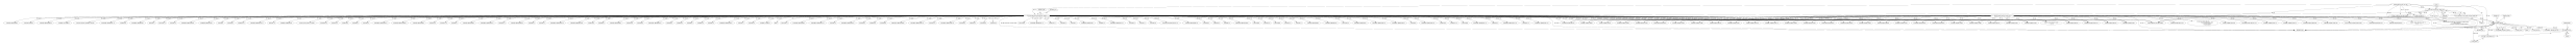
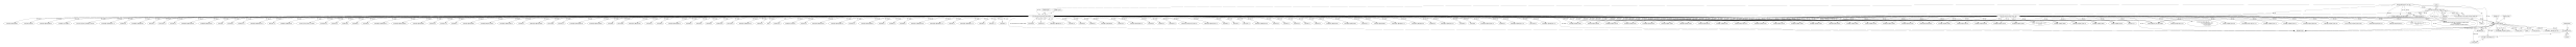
  digraph {
    fontname="Roboto Condensed"
    node [fontname="Roboto Condensed"]
    edge [fontname="Roboto Condensed"]
    n1 [label="(Call,obj_tptr + 38)"]
    n2 [label="(Literal,38)"]
    n3 [label="(Call,EXTRACT_16BITS(obj_tptr + 38))"]
    n4 [label="(Call,obj_tptr+20)"]
    n5 [label="(Call,ip6addr_string(ndo, obj_tptr))"]
    n6 [label="(Identifier,obj_tptr)"]
    n7 [label="(Call,ip6addr_string(ndo, obj_tptr+20))"]
    n8 [label="(Call,obj_tptr+18)"]
    n9 [label="(Block,)"]
    n10 [label="(Call,obj_tptr+=40)"]
    n11 [label="(Call,EXTRACT_16BITS(obj_tptr+18))"]
    n12 [label="(MethodReturn,RET)"]
    n13 [label="(MethodParameterIn,netdissect_options *ndo)"]
    n14 [label="(Call,ipaddr_string(ndo, obj_tptr))"]
    n15 [label="(Call,ipaddr_string(ndo, obj_tptr+8))"]
    n16 [label="(Call,print_unknown_data(ndo, obj_tptr + 2, \"\n\t\t\", *(obj_tptr + 1) - 2))"]
    n17 [label="(Call,ip6addr_string(ndo, obj_tptr))"]
    n18 [label="(Call,ipaddr_string(ndo, obj_tptr))"]
    n19 [label="(Call,ip6addr_string(ndo, obj_tptr))"]
    n20 [label="(Call,ip6addr_string(ndo, obj_tptr))"]
    n21 [label="(Call,ipaddr_string(ndo, obj_tptr))"]
    n22 [label="(Call,ipaddr_string(ndo, obj_tptr+2))"]
    n23 [label="(Call,ip6addr_string(ndo, obj_tptr))"]
    n24 [label="(Call,ip6addr_string(ndo, obj_tptr))"]
    n25 [label="(Call,ipaddr_string(ndo, obj_tptr))"]
    n26 [label="(Call,ipaddr_string(ndo, obj_tptr))"]
    n27 [label="(Call,ipaddr_string(ndo, obj_tptr))"]
    n28 [label="(Call,ipaddr_string(ndo, obj_tptr))"]
    n29 [label="(Call,ip6addr_string(ndo, obj_tptr))"]
    n30 [label="(Call,ipaddr_string(ndo, obj_tptr))"]
    n31 [label="(Call,ipaddr_string(ndo, obj_tptr))"]
    n32 [label="(Call,ipaddr_string(ndo, obj_tptr + 8))"]
    n33 [label="(Call,ip6addr_string(ndo, obj_tptr))"]
    n34 [label="(Call,signature_verify(ndo, pptr, plen,\n                                            obj_ptr.rsvp_obj_integrity->digest,\n                                            rsvp_clear_checksum,\n                                            rsvp_com_header))"]
    n35 [label="(Call,ipaddr_string(ndo, obj_tptr))"]
    n36 [label="(Call,ip6addr_string(ndo, obj_tptr))"]
    n37 [label="(Call,ipaddr_string(ndo, obj_tptr+8))"]
    n38 [label="(Call,ipaddr_string(ndo, obj_tptr))"]
    n39 [label="(Call,ip6addr_string(ndo, obj_tptr))"]
    n40 [label="(Call,safeputchar(ndo, *(obj_tptr + 4 + i)))"]
    n41 [label="(Call,ipaddr_string(ndo, obj_tptr + 4))"]
    n42 [label="(Call,ipaddr_string(ndo, obj_tptr + 8))"]
    n43 [label="(Call,ipaddr_string(ndo, obj_tptr + 4))"]
    n44 [label="(Call,ipaddr_string(ndo, obj_tptr))"]
    n45 [label="(Call,ip6addr_string(ndo, obj_tptr+20))"]
    n46 [label="(Call,print_unknown_data(ndo, tptr + sizeof(struct rsvp_object_header), \"\n\t    \", /* FIXME indentation */\n                               rsvp_obj_len - sizeof(struct rsvp_object_header)))"]
    n47 [label="(Call,ip6addr_string(ndo, obj_tptr))"]
    n48 [label="(Call,ip6addr_string(ndo, obj_tptr + 20))"]
    n49 [label="(Call,ipaddr_string(ndo, obj_tptr))"]
    n50 [label="(Call,rsvp_intserv_print(ndo, obj_tptr, obj_tlen))"]
    n51 [label="(Call,ip6addr_string(ndo, obj_tptr))"]
    n52 [label="(Call,print_unknown_data(ndo, obj_tptr, \"\n\t    \", obj_tlen))"]
    n53 [label="(Call,ip6addr_string(ndo, obj_tptr + 8))"]
    n54 [label="(Call,ipaddr_string(ndo, obj_tptr))"]
    n55 [label="(Call,ip8addr_string(ndo, obj_tptr + 4))"]
    n56 [label="(Call,ipaddr_string(ndo, obj_tptr))"]
    n57 [label="(Call,ipaddr_string(ndo, obj_tptr))"]
    1000144
    n59 [label="(Call,obj_tptr=tptr+sizeof(struct rsvp_object_header))"]
    n60 [label="(Call,EXTRACT_16BITS(obj_tptr+2))"]
    n61 [label="(Call,obj_tptr+17)"]
    n62 [label="(Call,EXTRACT_32BITS(obj_tptr+8))"]
    n63 [label="(Call,obj_tptr+4)"]
    n64 [label="(Call,obj_tptr + 1)"]
    n65 [label="(Call,EXTRACT_16BITS(obj_tptr+18))"]
    n66 [label="(Call,EXTRACT_32BITS(obj_tptr+4))"]
    n67 [label="(Call,obj_tptr+4)"]
    n68 [label="(Call,obj_tptr+5)"]
    n69 [label="(Call,EXTRACT_16BITS(obj_tptr))"]
    n70 [label="(Call,obj_tptr+=4)"]
    n71 [label="(Call,obj_tptr+3)"]
    n72 [label="(Call,EXTRACT_16BITS(obj_tptr+4))"]
    n73 [label="(Call,obj_tptr+2)"]
    n74 [label="(Call,obj_tptr+3)"]
    n75 [label="(Call,obj_tptr+1)"]
    n76 [label="(Call,obj_tptr+18)"]
    n77 [label="(Call,obj_tptr + 6)"]
    n78 [label="(Call,EXTRACT_24BITS(obj_tptr+1))"]
    n79 [label="(Call,obj_tptr + 1)"]
    n80 [label="(Call,obj_tptr+=4)"]
    n81 [label="(Block,)"]
    n82 [label="(Call,obj_tptr+=*(obj_tptr+1))"]
    n83 [label="(Call,obj_tptr + 2)"]
    n84 [label="(Call,EXTRACT_32BITS(obj_tptr))"]
    n85 [label="(Call,EXTRACT_16BITS(obj_tptr + 2))"]
    n86 [label="(Call,obj_tptr + 4)"]
    n87 [label="(Call,EXTRACT_16BITS(obj_tptr+6))"]
    n88 [label="(Call,obj_tptr+2)"]
    n89 [label="(Call,obj_tptr+=4)"]
    n90 [label="(Call,obj_tptr+8)"]
    n91 [label="(Call,EXTRACT_16BITS(obj_tptr+8))"]
    n92 [label="(Call,EXTRACT_32BITS(obj_tptr + 4))"]
    n93 [label="(Call,obj_tptr + 2)"]
    n94 [label="(Call,EXTRACT_16BITS(obj_tptr + 4))"]
    n95 [label="(Call,obj_tptr+4)"]
    n96 [label="(Call,obj_tptr + 2)"]
    n97 [label="(Call,obj_tptr+6)"]
    n98 [label="(Call,obj_tptr+3)"]
    n99 [label="(Call,obj_tptr+2)"]
    n100 [label="(Call,EXTRACT_24BITS(obj_tptr + 1))"]
    n101 [label="(Call,obj_tptr + 12)"]
    n102 [label="(Call,obj_tptr+3)"]
    n103 [label="(Call,obj_tptr+1)"]
    n104 [label="(Call,EXTRACT_32BITS(obj_tptr))"]
    n105 [label="(Call,obj_tptr+=4)"]
    n106 [label="(Call,EXTRACT_16BITS(obj_tptr + 2))"]
    n107 [label="(Call,obj_tptr+3)"]
    n108 [label="(Call,obj_tptr + 2)"]
    n109 [label="(Call,obj_tptr+=8)"]
    n110 [label="(Call,obj_tptr+=sizeof(struct rsvp_obj_frr_t))"]
    n111 [label="(Call,EXTRACT_32BITS(obj_tptr + 4))"]
    n112 [label="(Call,obj_tptr+2)"]
    n113 [label="(Call,obj_tptr+2)"]
    n114 [label="(Call,obj_tptr + 4)"]
    n115 [label="(Call,EXTRACT_32BITS(obj_tptr+4))"]
    n116 [label="(Call,obj_tptr+4)"]
    n117 [label="(Call,obj_tptr + 4)"]
    n118 [label="(Call,obj_tptr+4)"]
    n119 [label="(Call,obj_tptr + 7)"]
    n120 [label="(Call,obj_tptr + 2)"]
    n121 [label="(Call,EXTRACT_16BITS(obj_tptr))"]
    n122 [label="(Call,EXTRACT_32BITS(obj_tptr))"]
    n123 [label="(Call,obj_tptr+=12)"]
    n124 [label="(Call,EXTRACT_32BITS(obj_tptr))"]
    n125 [label="(Call,EXTRACT_16BITS(obj_tptr + 2))"]
    n126 [label="(Call,EXTRACT_16BITS(obj_tptr+4))"]
    n127 [label="(Call,obj_tptr+8)"]
    n128 [label="(Call,EXTRACT_16BITS(obj_tptr + 6))"]
    n129 [label="(Call,obj_tptr+6)"]
    n130 [label="(Call,obj_tptr + 4 + i)"]
    n131 [label="(Call,obj_tptr+6)"]
    n132 [label="(Call,EXTRACT_16BITS(obj_tptr + 2))"]
    n133 [label="(Call,obj_tptr+2)"]
    n134 [label="(Call,EXTRACT_32BITS(obj_tptr + 12))"]
    n135 [label="(Call,obj_tptr+=12)"]
    n136 [label="(Call,EXTRACT_16BITS(obj_tptr + 10))"]
    n137 [label="(Call,EXTRACT_16BITS(obj_tptr))"]
    n138 [label="(Call,obj_tptr+=subobj_len)"]
    n139 [label="(Call,EXTRACT_32BITS(obj_tptr+8))"]
    n140 [label="(Call,obj_tptr+=4+*(obj_tptr+3))"]
    n141 [label="(Call,(const struct rsvp_obj_integrity_t *)obj_tptr)"]
    n142 [label="(Call,EXTRACT_16BITS(obj_tptr + 2))"]
    n143 [label="(Call,obj_tptr+=4)"]
    n144 [label="(Call,EXTRACT_32BITS(obj_tptr))"]
    n145 [label="(Call,obj_tptr+1)"]
    n146 [label="(Call,obj_tptr + 4)"]
    n147 [label="(Call,obj_tptr + 4)"]
    n148 [label="(Call,tptr+sizeof(struct rsvp_object_header))"]
    n149 [label="(Call,EXTRACT_32BITS(obj_tptr+4))"]
    n150 [label="(Call,EXTRACT_32BITS(obj_tptr))"]
    n151 [label="(Call,obj_tptr+1)"]
    n152 [label="(Call,obj_tptr+1)"]
    n153 [label="(Call,obj_tptr+=12)"]
    n154 [label="(Call,EXTRACT_32BITS(obj_tptr + 8))"]
    n155 [label="(Call,obj_tptr + 8)"]
    n156 [label="(Call,EXTRACT_32BITS(obj_tptr))"]
    n157 [label="(Call,(const struct rsvp_obj_frr_t *)obj_tptr)"]
    n158 [label="(Call,obj_tptr+=20)"]
    n159 [label="(Call,obj_tptr + 2)"]
    n160 [label="(Call,obj_tptr+4)"]
    n161 [label="(Call,obj_tptr+8)"]
    n162 [label="(Call,obj_tptr+=4)"]
    n163 [label="(Call,EXTRACT_16BITS(obj_tptr+2))"]
    n164 [label="(Call,EXTRACT_32BITS(obj_tptr+4))"]
    n165 [label="(Call,EXTRACT_32BITS(obj_tptr))"]
    n166 [label="(Call,obj_tptr + 4)"]
    n167 [label="(Call,obj_tptr + 10)"]
    n168 [label="(Call,obj_tptr+1)"]
    n169 [label="(Call,EXTRACT_32BITS(obj_tptr))"]
    n170 [label="(Call,(const struct rsvp_object_header *)tptr)"]
    n171 [label="(Call,rsvp_obj_header = (const struct rsvp_object_header *)tptr)"]
    n172 [label="(Identifier,tptr)"]
    n173 [label="(Call,tptr + sizeof(struct rsvp_object_header))"]
    n174 [label="(Call,tptr+=rsvp_obj_len)"]
    n175 [label="(MethodParameterIn,const u_char *tptr)"]
    n176 [label="(Identifier,obj_tptr)"]
    n177 [label="(Identifier,obj_tlen)"]
    n178 [label="(Identifier,ndo)"]
    n179 [label="(Identifier,obj_tptr)"]
    n180 [label="(Identifier,obj_tptr)"]
    1000185
    n1 -> n2 [label="CFG: "]
    n1 -> n3 [label="AST: "]
    n2 -> n1 [label="AST: "]
    n3 -> n4 [label="CFG: "]
    n5 -> n1 [label="DDG: obj_tptr"]
    n5 -> n3 [label="DDG: obj_tptr"]
    n5 -> n4 [label="DDG: obj_tptr"]
    n5 -> n6 [label="CFG: "]
    n5 -> n7 [label="DDG: ndo"]
    n5 -> n7 [label="DDG: obj_tptr"]
    n5 -> n8 [label="DDG: obj_tptr"]
    n5 -> n9 [label="AST: "]
    n5 -> n10 [label="DDG: obj_tptr"]
    n5 -> n11 [label="DDG: obj_tptr"]
    n5 -> n12 [label="DDG: ip6addr_string(ndo, obj_tptr)"]
    n6 -> n5 [label="AST: "]
    n13 -> n5 [label="DDG: ndo"]
    n13 -> n7 [label="DDG: ndo"]
    n13 -> n12 [label="DDG: ndo"]
    n13 -> n14 [label="DDG: ndo"]
    n13 -> n15 [label="DDG: ndo"]
    n13 -> n16 [label="DDG: ndo"]
    n13 -> n17 [label="DDG: ndo"]
    n13 -> n18 [label="DDG: ndo"]
    n13 -> n19 [label="DDG: ndo"]
    n13 -> n20 [label="DDG: ndo"]
    n13 -> n21 [label="DDG: ndo"]
-   n13 -> n22 [label="DDG: ndo"]
+   n13 -> n130 [label="DDG: ndo"]
    n13 -> n23 [label="DDG: ndo"]
    n13 -> n24 [label="DDG: ndo"]
    n13 -> n25 [label="DDG: ndo"]
    n13 -> n26 [label="DDG: ndo"]
    n13 -> n27 [label="DDG: ndo"]
    n13 -> n28 [label="DDG: ndo"]
    n13 -> n29 [label="DDG: ndo"]
    n13 -> n30 [label="DDG: ndo"]
    n13 -> n31 [label="DDG: ndo"]
    n13 -> n32 [label="DDG: ndo"]
    n13 -> n33 [label="DDG: ndo"]
    n13 -> n34 [label="DDG: ndo"]
    n13 -> n35 [label="DDG: ndo"]
    n13 -> n36 [label="DDG: ndo"]
    n13 -> n37 [label="DDG: ndo"]
    n13 -> n38 [label="DDG: ndo"]
    n13 -> n39 [label="DDG: ndo"]
    n13 -> n40 [label="DDG: ndo"]
    n13 -> n41 [label="DDG: ndo"]
    n13 -> n42 [label="DDG: ndo"]
    n13 -> n43 [label="DDG: ndo"]
    n13 -> n44 [label="DDG: ndo"]
    n13 -> n45 [label="DDG: ndo"]
    n13 -> n46 [label="DDG: ndo"]
    n13 -> n47 [label="DDG: ndo"]
    n13 -> n48 [label="DDG: ndo"]
    n13 -> n49 [label="DDG: ndo"]
    n13 -> n50 [label="DDG: ndo"]
    n13 -> n51 [label="DDG: ndo"]
    n13 -> n52 [label="DDG: ndo"]
    n13 -> n53 [label="DDG: ndo"]
    n13 -> n54 [label="DDG: ndo"]
    n13 -> n55 [label="DDG: ndo"]
    n13 -> n56 [label="DDG: ndo"]
    n13 -> n57 [label="DDG: ndo"]
    n13 -> 1000144 [label="AST: "]
    n59 -> n5 [label="DDG: obj_tptr"]
    n59 -> n12 [label="DDG: obj_tptr"]
    n59 -> n12 [label="DDG: tptr+sizeof(struct rsvp_object_header)"]
    n59 -> n14 [label="DDG: obj_tptr"]
    n59 -> n17 [label="DDG: obj_tptr"]
    n59 -> n18 [label="DDG: obj_tptr"]
    n59 -> n19 [label="DDG: obj_tptr"]
    n59 -> n20 [label="DDG: obj_tptr"]
    n59 -> n21 [label="DDG: obj_tptr"]
    n59 -> n22 [label="DDG: obj_tptr"]
    n59 -> n23 [label="DDG: obj_tptr"]
    n59 -> n24 [label="DDG: obj_tptr"]
    n59 -> n25 [label="DDG: obj_tptr"]
    n59 -> n26 [label="DDG: obj_tptr"]
    n59 -> n27 [label="DDG: obj_tptr"]
    n59 -> n28 [label="DDG: obj_tptr"]
    n59 -> n29 [label="DDG: obj_tptr"]
    n59 -> n30 [label="DDG: obj_tptr"]
    n59 -> n31 [label="DDG: obj_tptr"]
    n59 -> n33 [label="DDG: obj_tptr"]
    n59 -> n35 [label="DDG: obj_tptr"]
    n59 -> n36 [label="DDG: obj_tptr"]
    n59 -> n38 [label="DDG: obj_tptr"]
    n59 -> n39 [label="DDG: obj_tptr"]
    n59 -> n43 [label="DDG: obj_tptr"]
    n59 -> n44 [label="DDG: obj_tptr"]
    n59 -> n47 [label="DDG: obj_tptr"]
    n59 -> n49 [label="DDG: obj_tptr"]
    n59 -> n51 [label="DDG: obj_tptr"]
    n59 -> n52 [label="DDG: obj_tptr"]
    n59 -> n54 [label="DDG: obj_tptr"]
    n59 -> n55 [label="DDG: obj_tptr"]
    n59 -> n56 [label="DDG: obj_tptr"]
    n59 -> n57 [label="DDG: obj_tptr"]
    n59 -> n60 [label="DDG: obj_tptr"]
    n59 -> n61 [label="DDG: obj_tptr"]
    n59 -> n62 [label="DDG: obj_tptr"]
    n59 -> n63 [label="DDG: obj_tptr"]
    n59 -> n64 [label="DDG: obj_tptr"]
    n59 -> n65 [label="DDG: obj_tptr"]
    n59 -> n66 [label="DDG: obj_tptr"]
    n59 -> n67 [label="DDG: obj_tptr"]
    n59 -> n68 [label="DDG: obj_tptr"]
    n59 -> n69 [label="DDG: obj_tptr"]
    n59 -> n70 [label="DDG: obj_tptr"]
    n59 -> n71 [label="DDG: obj_tptr"]
    n59 -> n72 [label="DDG: obj_tptr"]
    n59 -> n73 [label="DDG: obj_tptr"]
    n59 -> n74 [label="DDG: obj_tptr"]
    n59 -> n75 [label="DDG: obj_tptr"]
    n59 -> n76 [label="DDG: obj_tptr"]
    n59 -> n77 [label="DDG: obj_tptr"]
    n59 -> n78 [label="DDG: obj_tptr"]
    n59 -> n79 [label="DDG: obj_tptr"]
    n59 -> n80 [label="DDG: obj_tptr"]
    n59 -> n81 [label="AST: "]
    n59 -> n82 [label="DDG: obj_tptr"]
    n59 -> n83 [label="DDG: obj_tptr"]
    n59 -> n84 [label="DDG: obj_tptr"]
    n59 -> n85 [label="DDG: obj_tptr"]
    n59 -> n86 [label="DDG: obj_tptr"]
    n59 -> n87 [label="DDG: obj_tptr"]
    n59 -> n88 [label="DDG: obj_tptr"]
    n59 -> n89 [label="DDG: obj_tptr"]
    n59 -> n90 [label="DDG: obj_tptr"]
    n59 -> n91 [label="DDG: obj_tptr"]
    n59 -> n92 [label="DDG: obj_tptr"]
    n59 -> n93 [label="DDG: obj_tptr"]
    n59 -> n94 [label="DDG: obj_tptr"]
    n59 -> n95 [label="DDG: obj_tptr"]
    n59 -> n96 [label="DDG: obj_tptr"]
    n59 -> n97 [label="DDG: obj_tptr"]
    n59 -> n98 [label="DDG: obj_tptr"]
    n59 -> n99 [label="DDG: obj_tptr"]
    n59 -> n100 [label="DDG: obj_tptr"]
    n59 -> n101 [label="DDG: obj_tptr"]
    n59 -> n102 [label="DDG: obj_tptr"]
    n59 -> n103 [label="DDG: obj_tptr"]
    n59 -> n104 [label="DDG: obj_tptr"]
    n59 -> n105 [label="DDG: obj_tptr"]
    n59 -> n106 [label="DDG: obj_tptr"]
    n59 -> n107 [label="DDG: obj_tptr"]
    n59 -> n108 [label="DDG: obj_tptr"]
    n59 -> n109 [label="DDG: obj_tptr"]
    n59 -> n110 [label="DDG: obj_tptr"]
    n59 -> n111 [label="DDG: obj_tptr"]
    n59 -> n112 [label="DDG: obj_tptr"]
    n59 -> n113 [label="DDG: obj_tptr"]
    n59 -> n114 [label="DDG: obj_tptr"]
    n59 -> n115 [label="DDG: obj_tptr"]
    n59 -> n116 [label="DDG: obj_tptr"]
    n59 -> n117 [label="DDG: obj_tptr"]
    n59 -> n118 [label="DDG: obj_tptr"]
    n59 -> n119 [label="DDG: obj_tptr"]
    n59 -> n120 [label="DDG: obj_tptr"]
    n59 -> n121 [label="DDG: obj_tptr"]
    n59 -> n122 [label="DDG: obj_tptr"]
    n59 -> n123 [label="DDG: obj_tptr"]
    n59 -> n124 [label="DDG: obj_tptr"]
    n59 -> n125 [label="DDG: obj_tptr"]
    n59 -> n126 [label="DDG: obj_tptr"]
    n59 -> n127 [label="DDG: obj_tptr"]
    n59 -> n128 [label="DDG: obj_tptr"]
    n59 -> n129 [label="DDG: obj_tptr"]
    n59 -> n130 [label="DDG: obj_tptr"]
    n59 -> n131 [label="DDG: obj_tptr"]
    n59 -> n132 [label="DDG: obj_tptr"]
    n59 -> n133 [label="DDG: obj_tptr"]
    n59 -> n134 [label="DDG: obj_tptr"]
    n59 -> n135 [label="DDG: obj_tptr"]
    n59 -> n136 [label="DDG: obj_tptr"]
    n59 -> n137 [label="DDG: obj_tptr"]
    n59 -> n138 [label="DDG: obj_tptr"]
    n59 -> n139 [label="DDG: obj_tptr"]
    n59 -> n140 [label="DDG: obj_tptr"]
    n59 -> n141 [label="DDG: obj_tptr"]
    n59 -> n142 [label="DDG: obj_tptr"]
    n59 -> n143 [label="DDG: obj_tptr"]
    n59 -> n144 [label="DDG: obj_tptr"]
    n59 -> n145 [label="DDG: obj_tptr"]
    n59 -> n146 [label="DDG: obj_tptr"]
    n59 -> n147 [label="DDG: obj_tptr"]
    n59 -> n148 [label="CFG: "]
    n59 -> n149 [label="DDG: obj_tptr"]
    n59 -> n150 [label="DDG: obj_tptr"]
    n59 -> n151 [label="DDG: obj_tptr"]
    n59 -> n152 [label="DDG: obj_tptr"]
    n59 -> n153 [label="DDG: obj_tptr"]
    n59 -> n154 [label="DDG: obj_tptr"]
    n59 -> n155 [label="DDG: obj_tptr"]
    n59 -> n156 [label="DDG: obj_tptr"]
    n59 -> n157 [label="DDG: obj_tptr"]
    n59 -> n158 [label="DDG: obj_tptr"]
    n59 -> n159 [label="DDG: obj_tptr"]
    n59 -> n160 [label="DDG: obj_tptr"]
    n59 -> n161 [label="DDG: obj_tptr"]
    n59 -> n162 [label="DDG: obj_tptr"]
    n59 -> n163 [label="DDG: obj_tptr"]
    n59 -> n164 [label="DDG: obj_tptr"]
    n59 -> n165 [label="DDG: obj_tptr"]
    n59 -> n166 [label="DDG: obj_tptr"]
    n59 -> n167 [label="DDG: obj_tptr"]
    n59 -> n168 [label="DDG: obj_tptr"]
    n59 -> n169 [label="DDG: obj_tptr"]
    n148 -> n59 [label="AST: "]
    n170 -> n12 [label="DDG: tptr"]
    n170 -> n46 [label="DDG: tptr"]
    n170 -> n59 [label="DDG: tptr"]
    n170 -> n148 [label="DDG: tptr"]
    n170 -> n171 [label="AST: "]
    n170 -> n171 [label="DDG: tptr"]
    n170 -> n172 [label="CFG: "]
    n170 -> n173 [label="DDG: tptr"]
    n170 -> n174 [label="DDG: tptr"]
    n171 -> n170 [label="CFG: "]
    n172 -> n170 [label="AST: "]
    n175 -> n12 [label="DDG: tptr"]
    n175 -> n46 [label="DDG: tptr"]
    n175 -> 1000144 [label="AST: "]
    n175 -> n59 [label="DDG: tptr"]
    n175 -> n148 [label="DDG: tptr"]
    n175 -> n170 [label="DDG: tptr"]
    n175 -> n173 [label="DDG: tptr"]
    n175 -> n174 [label="DDG: tptr"]
    n176 -> n59 [label="AST: "]
    n177 -> n59 [label="CFG: "]
    n178 -> n5 [label="AST: "]
    n179 -> n5 [label="CFG: "]
    n180 -> n1 [label="AST: "]
    1000185 -> n170 [label="AST: "]
  }
